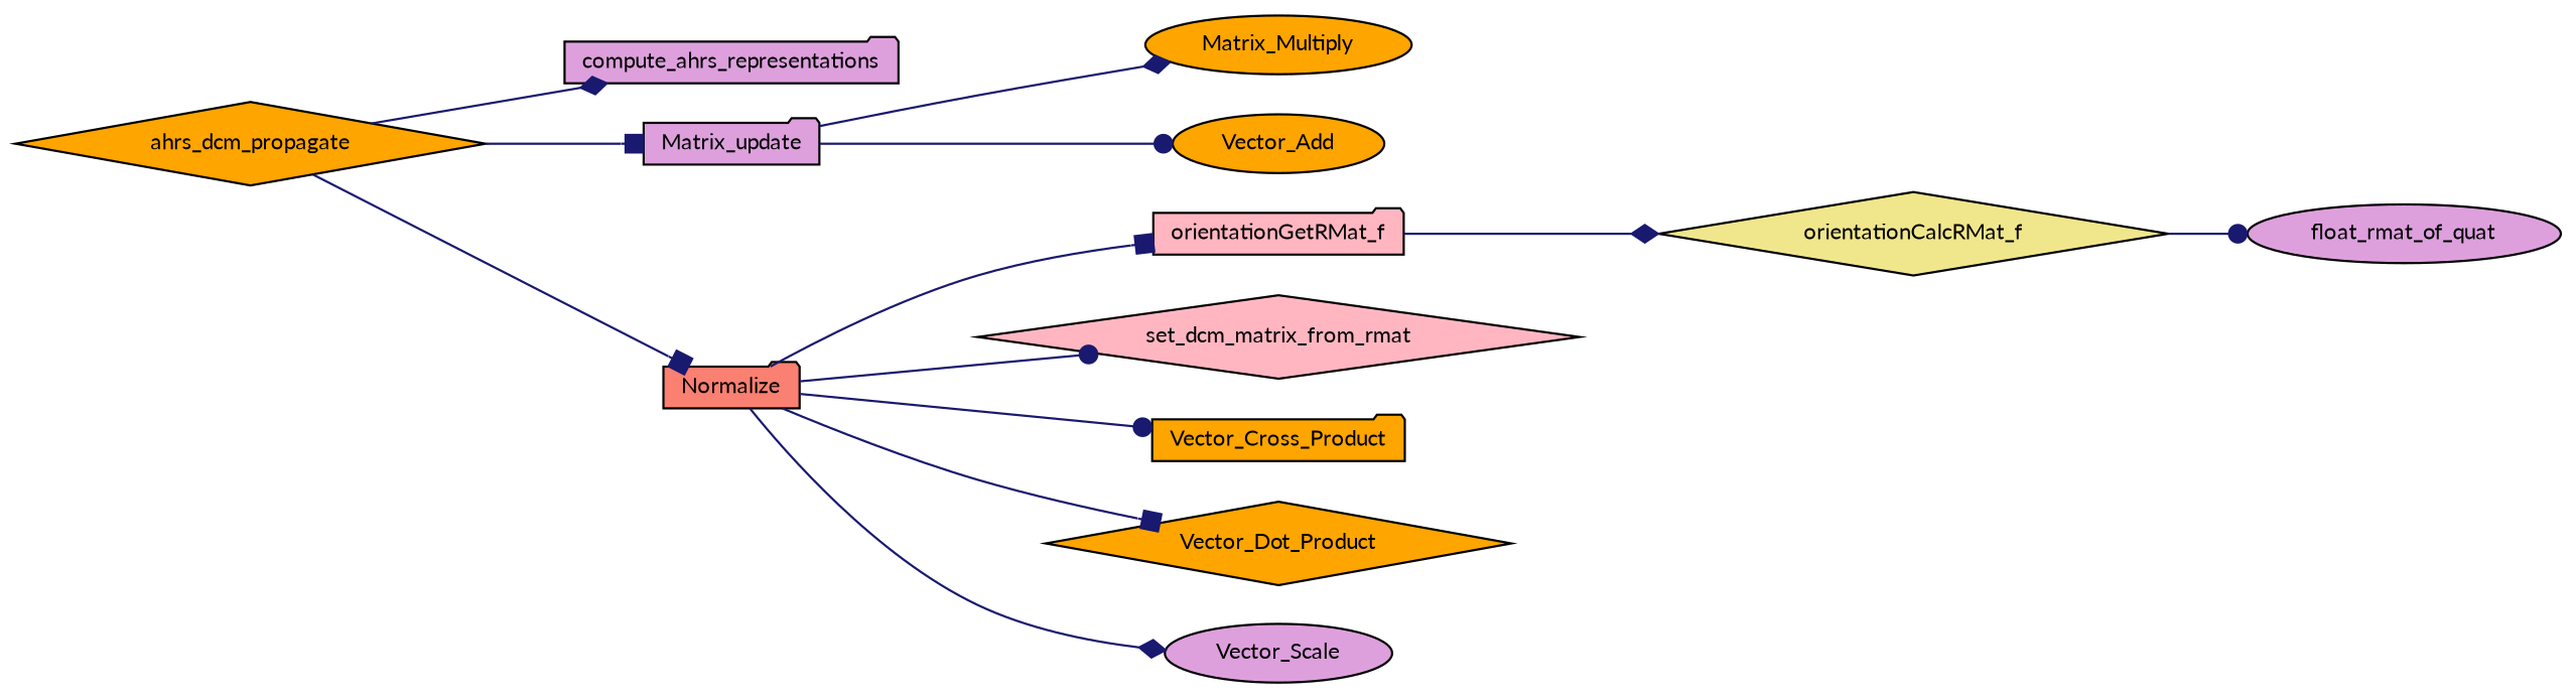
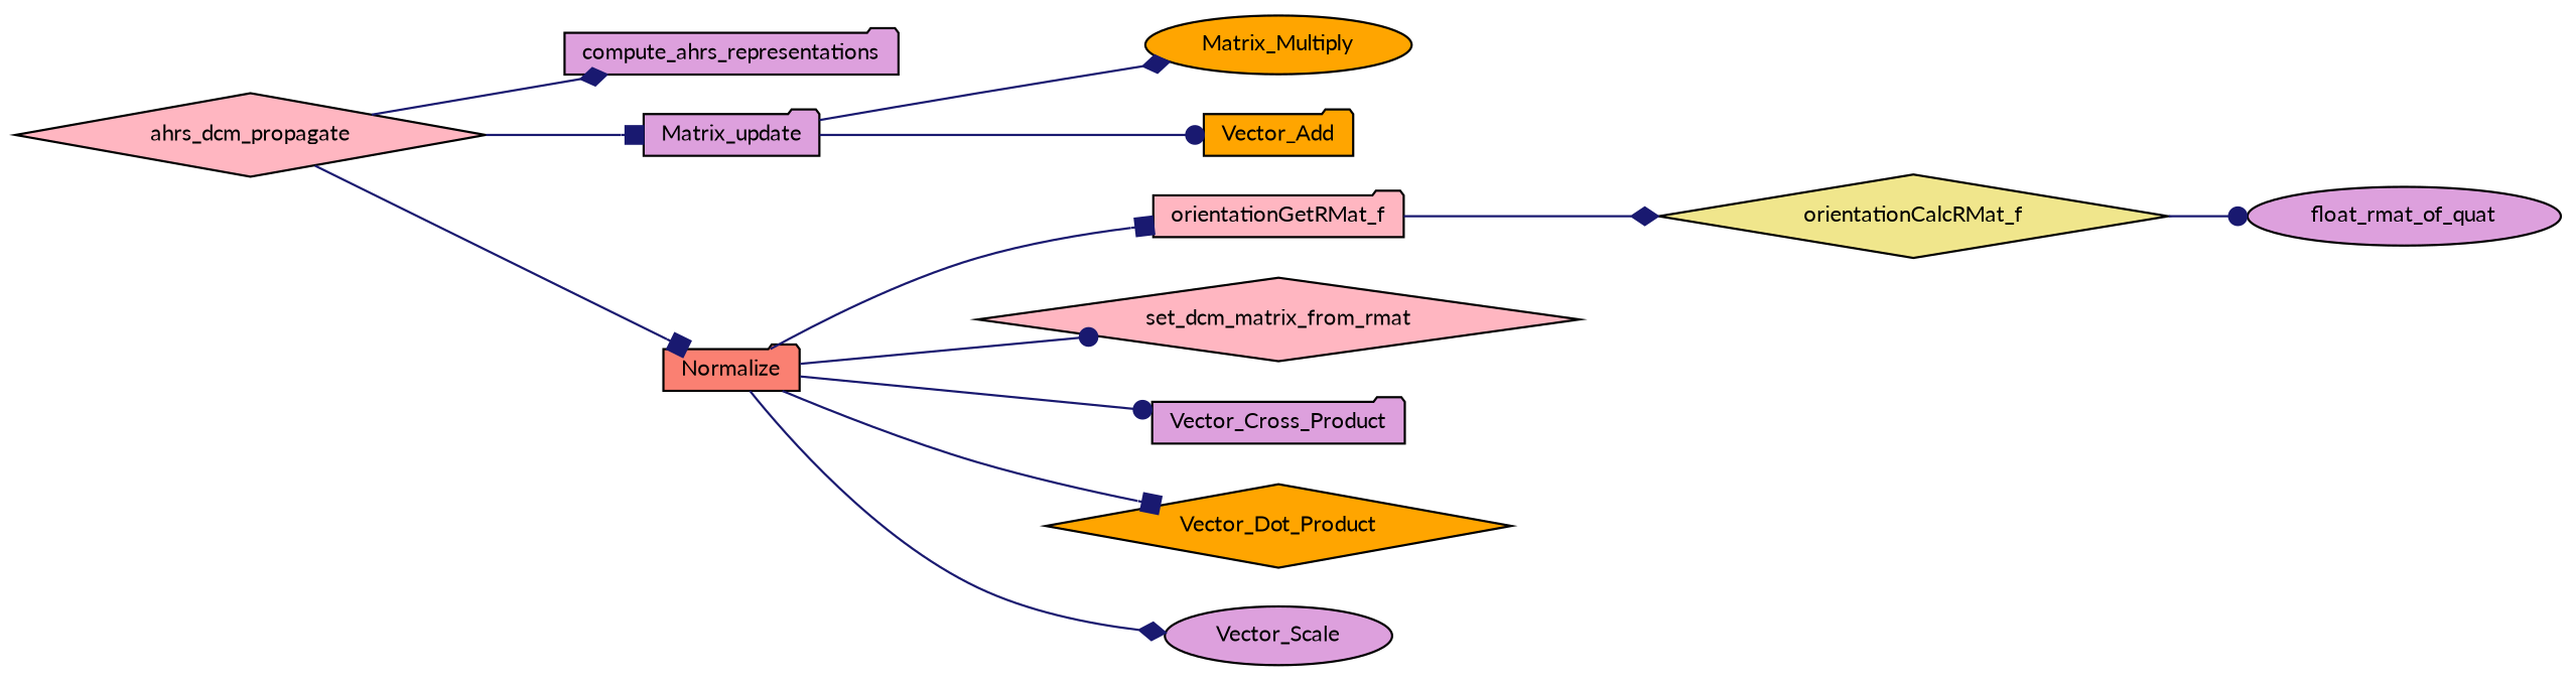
  digraph {
    fontname=Lato
    rankdir=LR
    node [color=black fillcolor=plum fontname=Lato fontsize=10 shape=folder style=filled]
    edge [arrowhead=diamond color=midnightblue fontname=Lato fontsize=10 labelfontname=FreeSans labelfontsize=10 style=solid]
-   n1 [fillcolor=orange fontcolor=black height=0.2 label=ahrs_dcm_propagate shape=diamond width=0.4]
+   n1 [fillcolor=lightpink fontcolor=black height=0.2 label=ahrs_dcm_propagate shape=diamond width=0.4]
    n2 [height=0.2 label=compute_ahrs_representations width=0.4]
    n3 [height=0.2 label=Matrix_update width=0.4]
    n4 [fillcolor=salmon height=0.2 label=Normalize width=0.4]
    n5 [fillcolor=orange height=0.2 label=Matrix_Multiply shape=ellipse width=0.4]
-   n6 [fillcolor=orange height=0.2 label=Vector_Add shape=ellipse width=0.4]
+   n6 [fillcolor=orange height=0.2 label=Vector_Add width=0.4]
    n7 [fillcolor=lightpink height=0.2 label=orientationGetRMat_f width=0.4]
    n8 [fillcolor=lightpink height=0.2 label=set_dcm_matrix_from_rmat shape=diamond width=0.4]
-   n9 [fillcolor=orange height=0.2 label=Vector_Cross_Product width=0.4]
+   n9 [height=0.2 label=Vector_Cross_Product width=0.4]
    n10 [fillcolor=orange height=0.2 label=Vector_Dot_Product shape=diamond width=0.4]
    n11 [height=0.2 label=Vector_Scale shape=ellipse width=0.4]
    n12 [fillcolor=khaki height=0.2 label=orientationCalcRMat_f shape=diamond width=0.4]
    n13 [height=0.2 label=float_rmat_of_quat shape=ellipse width=0.4]
    n1 -> n2
    n1 -> n3 [arrowhead=box]
    n1 -> n4 [arrowhead=box]
    n3 -> n5
    n3 -> n6 [arrowhead=dot]
    n4 -> n7 [arrowhead=box]
    n4 -> n8 [arrowhead=dot]
    n4 -> n9 [arrowhead=dot]
    n4 -> n10 [arrowhead=box]
    n4 -> n11
    n7 -> n12
    n12 -> n13 [arrowhead=dot]
  }
